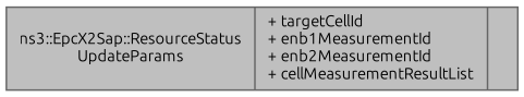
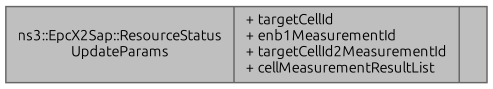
  digraph {
    rankdir=LR
    fontname=Ubuntu
-   n1 [color=gray40 fillcolor=grey75 fontcolor=black fontname=Ubuntu fontsize=10 height=0.2 label="{ns3::EpcX2Sap::ResourceStatus\lUpdateParams\n|+ targetCellId\l+ enb1MeasurementId\l+ enb2MeasurementId\l+ cellMeasurementResultList\l|}" shape=record style=filled width=0.4]
+   n1 [color=gray40 fillcolor=grey75 fontcolor=black fontname=Ubuntu fontsize=10 height=0.2 label="{ns3::EpcX2Sap::ResourceStatus\lUpdateParams\n|+ targetCellId\l+ enb1MeasurementId\l+ targetCellId2MeasurementId\l+ cellMeasurementResultList\l|}" shape=record style=filled width=0.4]
  }
